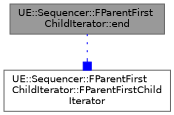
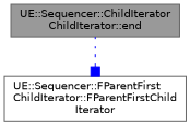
  digraph {
    rankdir=TB
    node [fontname=Helvetica fontsize=10 shape=box style=filled]
-   n1 [color=gray40 fillcolor=grey60 fontcolor=black height=0.2 label="UE::Sequencer::FParentFirst\lChildIterator::end" width=0.4]
+   n1 [color=gray40 fillcolor=grey60 fontcolor=black height=0.2 label="UE::Sequencer::ChildIterator\lChildIterator::end" width=0.4]
    n2 [color=grey40 fillcolor=white height=0.2 label="UE::Sequencer::FParentFirst\lChildIterator::FParentFirstChild\lIterator" width=0.4]
    n1 -> n2 [color=blue fontname=Helvetica fontsize=10 labelfontname=Helvetica labelfontsize=10 style=dotted arrowhead=box]
  }
